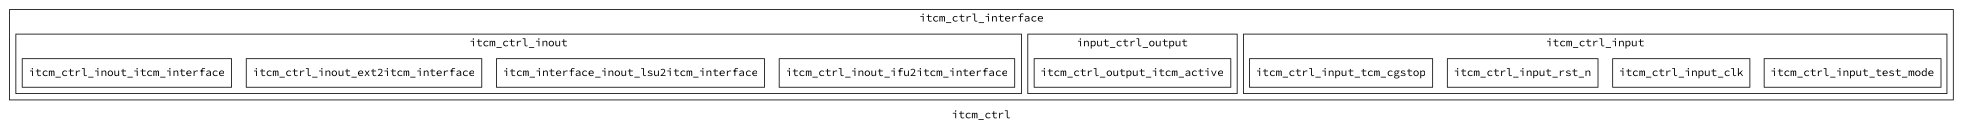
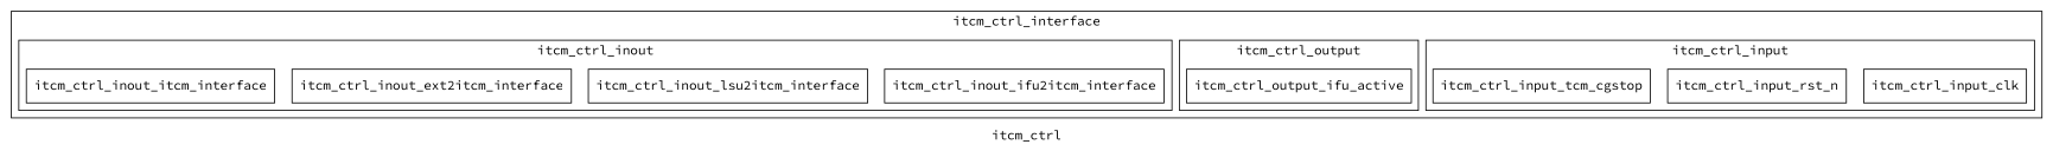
  digraph {
    label=itcm_ctrl
    fontname="Source Code Pro"
    node [color=black fontcolor=black shape=box fontname="Source Code Pro"]
-   n1 [label=itcm_ctrl_input_test_mode]
    n2 [label=itcm_ctrl_input_clk]
    n3 [label=itcm_ctrl_input_rst_n]
    n4 [label=itcm_ctrl_input_tcm_cgstop]
-   n5 [label=itcm_ctrl_output_itcm_active]
+   n5 [label=itcm_ctrl_output_ifu_active]
    n6 [label=itcm_ctrl_inout_ifu2itcm_interface]
-   n7 [label=itcm_interface_inout_lsu2itcm_interface]
+   n7 [label=itcm_ctrl_inout_lsu2itcm_interface]
    n8 [label=itcm_ctrl_inout_ext2itcm_interface]
    n9 [label=itcm_ctrl_inout_itcm_interface]
    subgraph cluster_1 {
      label=itcm_ctrl_interface
      subgraph cluster_2 {
        label=itcm_ctrl_input
-       n1
        n2
        n3
        n4
      }
      subgraph cluster_3 {
-       label=input_ctrl_output
+       label=itcm_ctrl_output
        n5
      }
      subgraph cluster_4 {
        label=itcm_ctrl_inout
        n6
        n7
        n8
        n9
      }
    }
  }
